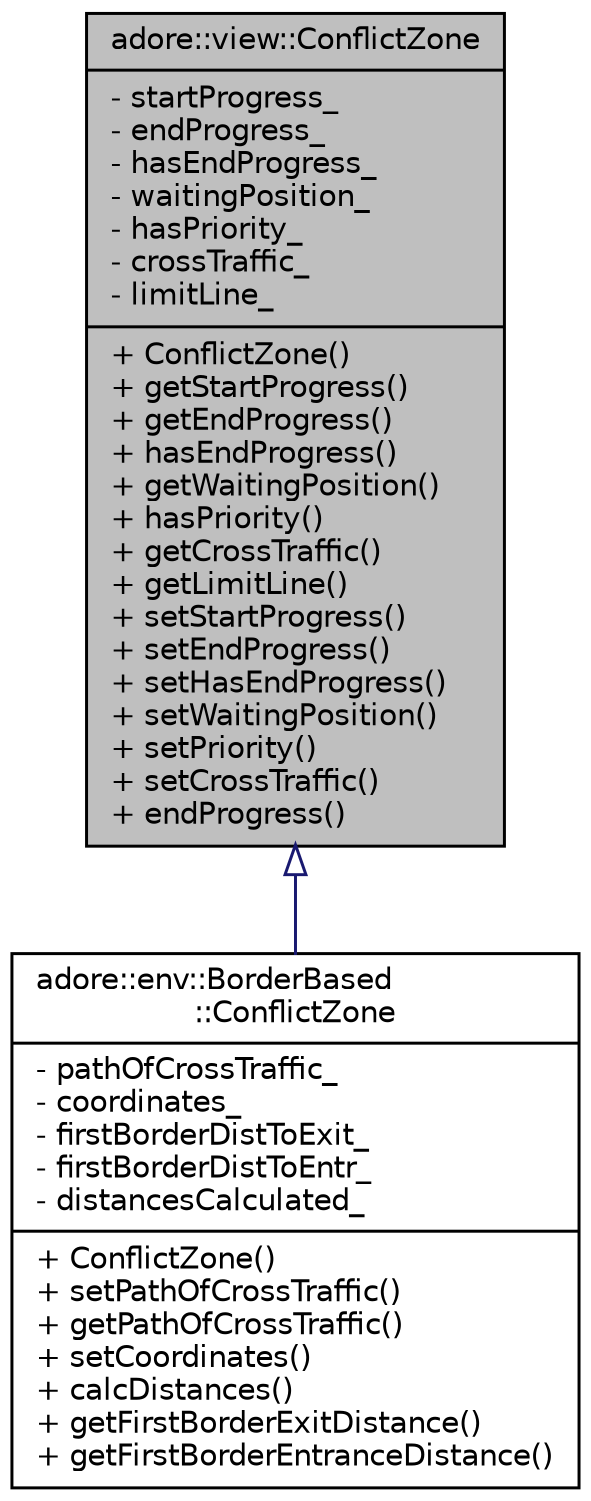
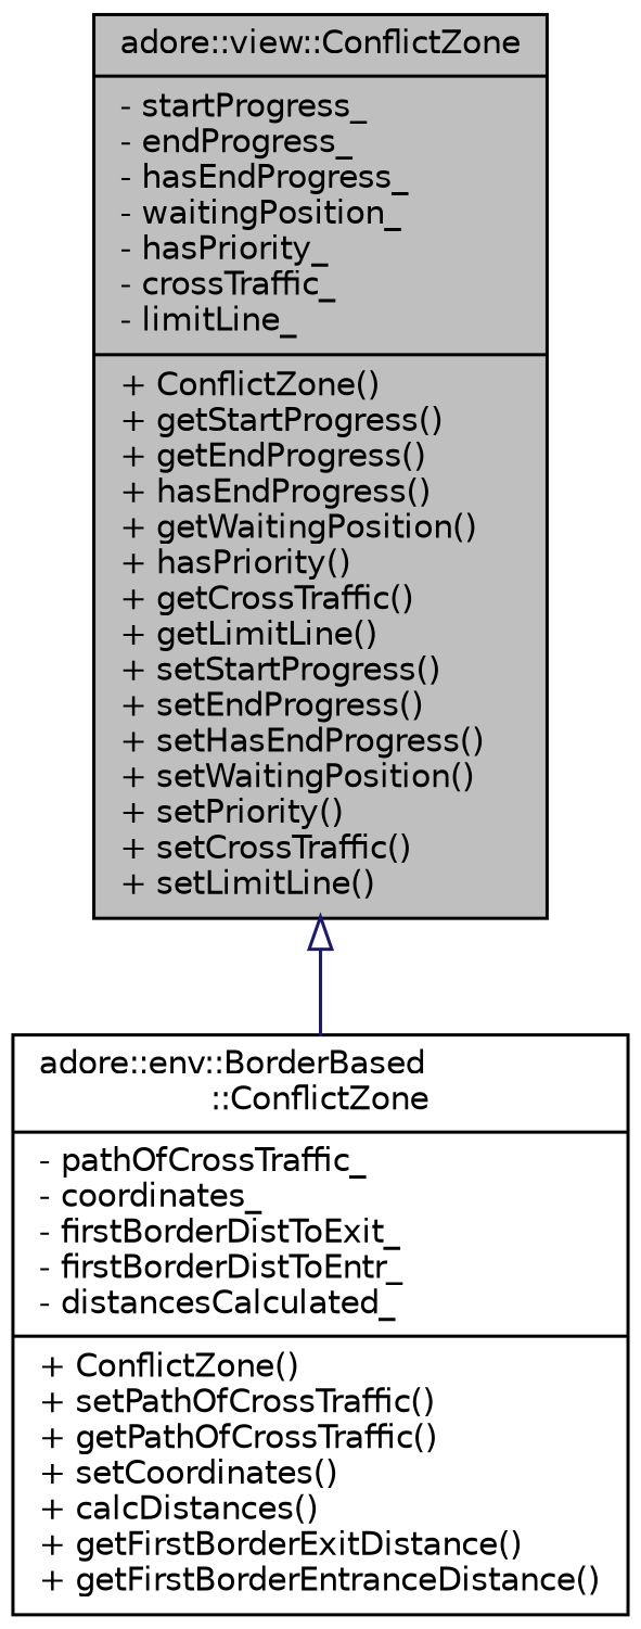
  digraph {
    node [color=black fontname=Helvetica fontsize=10 shape=record style=filled]
-   n1 [fillcolor=grey75 fontcolor=black height=0.2 label="{adore::view::ConflictZone\n|- startProgress_\l- endProgress_\l- hasEndProgress_\l- waitingPosition_\l- hasPriority_\l- crossTraffic_\l- limitLine_\l|+ ConflictZone()\l+ getStartProgress()\l+ getEndProgress()\l+ hasEndProgress()\l+ getWaitingPosition()\l+ hasPriority()\l+ getCrossTraffic()\l+ getLimitLine()\l+ setStartProgress()\l+ setEndProgress()\l+ setHasEndProgress()\l+ setWaitingPosition()\l+ setPriority()\l+ setCrossTraffic()\l+ endProgress()\l}" width=0.4]
+   n1 [fillcolor=grey75 fontcolor=black height=0.2 label="{adore::view::ConflictZone\n|- startProgress_\l- endProgress_\l- hasEndProgress_\l- waitingPosition_\l- hasPriority_\l- crossTraffic_\l- limitLine_\l|+ ConflictZone()\l+ getStartProgress()\l+ getEndProgress()\l+ hasEndProgress()\l+ getWaitingPosition()\l+ hasPriority()\l+ getCrossTraffic()\l+ getLimitLine()\l+ setStartProgress()\l+ setEndProgress()\l+ setHasEndProgress()\l+ setWaitingPosition()\l+ setPriority()\l+ setCrossTraffic()\l+ setLimitLine()\l}" width=0.4]
    n2 [fillcolor=white height=0.2 label="{adore::env::BorderBased\l::ConflictZone\n|- pathOfCrossTraffic_\l- coordinates_\l- firstBorderDistToExit_\l- firstBorderDistToEntr_\l- distancesCalculated_\l|+ ConflictZone()\l+ setPathOfCrossTraffic()\l+ getPathOfCrossTraffic()\l+ setCoordinates()\l+ calcDistances()\l+ getFirstBorderExitDistance()\l+ getFirstBorderEntranceDistance()\l}" width=0.4]
    n1 -> n2 [arrowtail=onormal color=midnightblue dir=back fontname=Helvetica fontsize=10 labelfontname=Helvetica labelfontsize=10 style=solid]
  }
